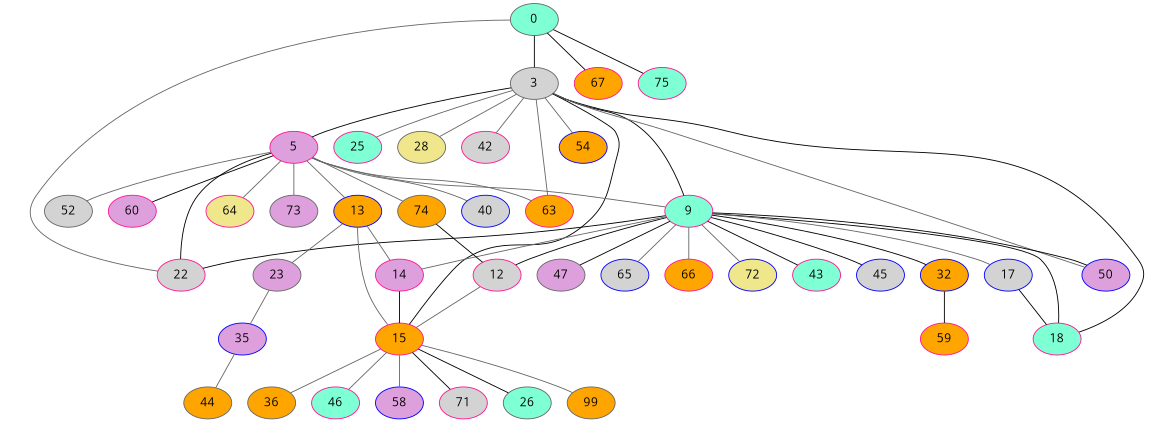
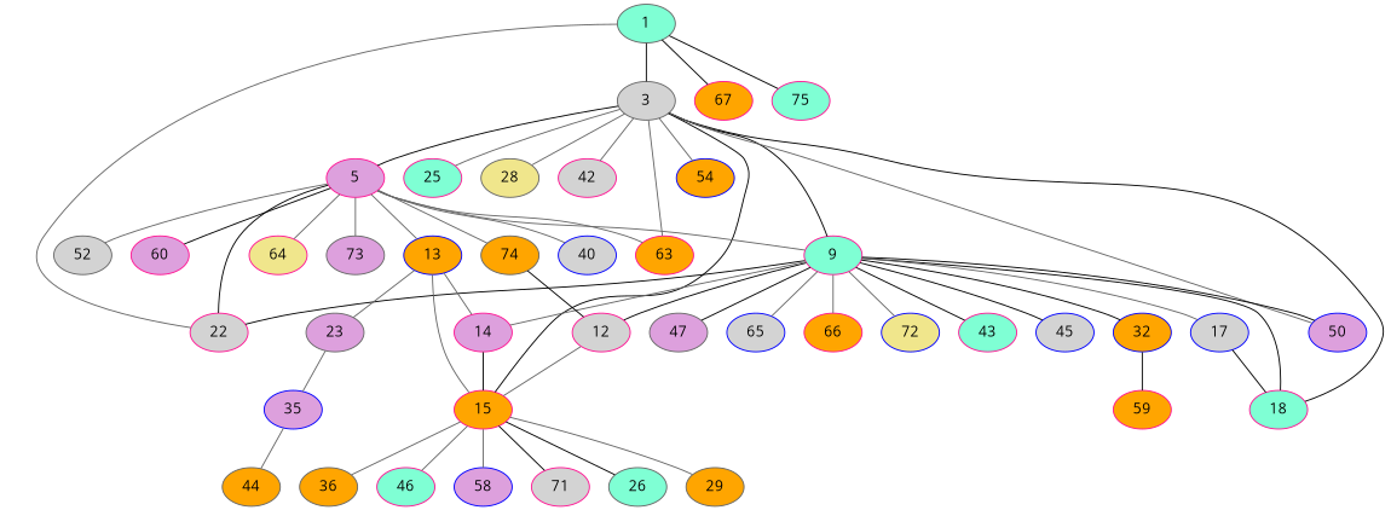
  graph {
    fontname="Open Sans"
    node [color=deeppink fillcolor=orange fontname="Open Sans" style=filled]
    edge [color=gray40 fontname="Open Sans"]
-   1 [color=gray40 fillcolor=aquamarine super="+2+68" label=0]
+   1 [color=gray40 fillcolor=aquamarine super="+2+68"]
    3 [color=gray40 fillcolor=lightgrey super="+4+56"]
    22 [fillcolor=lightgrey super="+49+48"]
    67 [super="+77"]
    75 [fillcolor=aquamarine]
    5 [fillcolor=plum super="+7+84+6"]
    9 [fillcolor=aquamarine super="+30+10+37"]
    15 [super="+16+53"]
    18 [fillcolor=aquamarine super="+81+82+69"]
    25 [fillcolor=aquamarine super="+51"]
    28 [color=gray40 fillcolor=khaki]
    42 [fillcolor=lightgrey]
    50 [color=blue fillcolor=plum]
    54 [color=blue]
    63
    13 [color=blue super="+70"]
    40 [color=blue fillcolor=lightgrey super="+55"]
    52 [color=gray40 fillcolor=lightgrey]
    60 [fillcolor=plum]
    64 [fillcolor=khaki]
    73 [color=gray40 fillcolor=plum]
    74 [color=gray40]
    12 [fillcolor=lightgrey super="+61"]
    14 [fillcolor=plum]
    17 [color=blue fillcolor=lightgrey]
    32 [color=blue super="+76"]
    43 [fillcolor=aquamarine]
    45 [color=blue fillcolor=lightgrey]
    47 [color=gray40 fillcolor=plum]
    65 [color=blue fillcolor=lightgrey]
    66
    72 [color=blue fillcolor=khaki]
    26 [color=gray40 fillcolor=aquamarine]
-   29 [color=gray40 label=99]
+   29 [color=gray40]
    36 [color=gray40]
    46 [fillcolor=aquamarine]
    58 [color=blue fillcolor=plum]
    71 [fillcolor=lightgrey]
    23 [color=gray40 fillcolor=plum super="+31"]
    59 [super="+79"]
    35 [color=blue fillcolor=plum]
    44 [color=gray40 super="+62"]
    1 -- 3 [color=black weight=4]
    1 -- 22
    1 -- 67 [color=black]
    1 -- 75 [color=black]
    3 -- 5 [color=black]
    3 -- 9 [color=black]
    3 -- 15 [color=black]
    3 -- 18 [color=black]
    3 -- 25
    3 -- 28
    3 -- 42
    3 -- 50
    3 -- 54
    3 -- 63
    5 -- 22 [color=black]
    5 -- 9
    5 -- 63
    5 -- 13
    5 -- 40
    5 -- 52
    5 -- 60 [color=black]
    5 -- 64
    5 -- 73
    5 -- 74
    9 -- 22 [color=black]
    9 -- 18 [color=black weight=2]
    9 -- 50 [color=black]
    9 -- 12 [color=black weight=3]
    9 -- 14
    9 -- 17 [weight=2]
    9 -- 32 [color=black]
    9 -- 43 [color=black]
    9 -- 45 [color=black]
    9 -- 47 [color=black]
    9 -- 65
    9 -- 66
    9 -- 72
    15 -- 26 [color=black]
    15 -- 29
    15 -- 36
    15 -- 46
    15 -- 58
    15 -- 71 [color=black]
    13 -- 15 [weight=2]
    13 -- 14
    13 -- 23
    74 -- 12 [color=black]
    12 -- 15
    14 -- 15 [color=black weight=2]
    17 -- 18 [color=black]
    32 -- 59 [color=black]
    23 -- 35
    35 -- 44
  }
